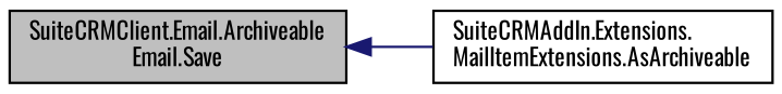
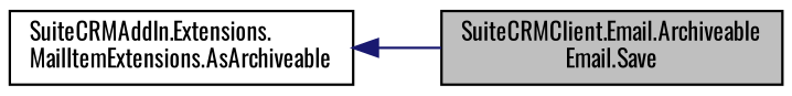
  digraph {
    rankdir=LR
    fontname=Oswald
    node [color=black fontname=Oswald fontsize=10 shape=record style=filled]
    n1 [fillcolor=grey75 fontcolor=black height=0.2 label="SuiteCRMClient.Email.Archiveable\lEmail.Save" width=0.4]
    n2 [fillcolor=white height=0.2 label="SuiteCRMAddIn.Extensions.\lMailItemExtensions.AsArchiveable" width=0.4]
-   n1 -> n2 [color=midnightblue dir=back fontname=Oswald fontsize=10 labelfontname=Helvetica labelfontsize=10 style=solid]
+   n2 -> n1 [color=midnightblue dir=back fontname=Oswald fontsize=10 labelfontname=Helvetica labelfontsize=10 style=solid]
  }
